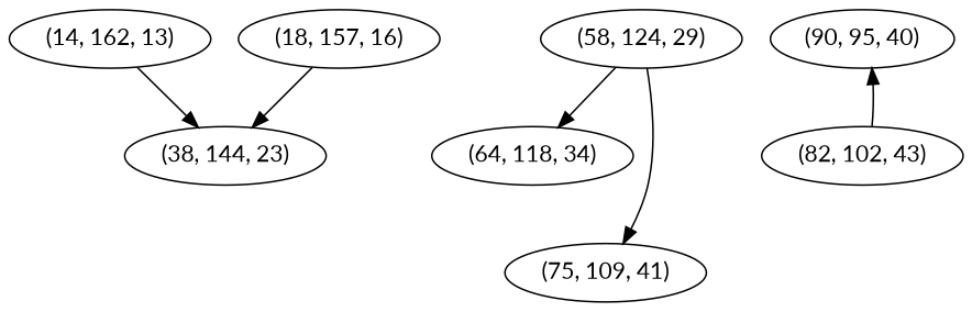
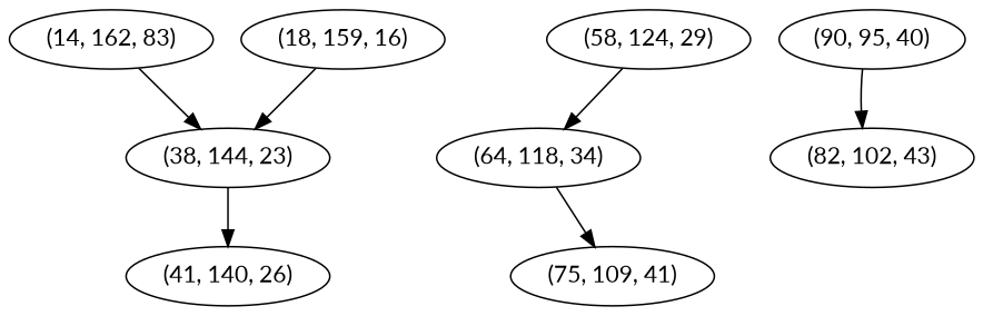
  digraph {
    fontname=Lato
    node [fontname=Lato]
    edge [fontname=Lato]
-   "(14, 162, 13)"
+   "(14, 162, 13)" [label="(14, 162, 83)"]
    "(38, 144, 23)"
-   "(18, 159, 16)" [label="(18, 157, 16)"]
+   "(18, 159, 16)"
+   "(41, 140, 26)"
    "(58, 124, 29)"
    "(64, 118, 34)"
    "(75, 109, 41)"
    n8 [label="(90, 95, 40)"]
    "(82, 102, 43)"
    "(14, 162, 13)" -> "(38, 144, 23)"
+   "(38, 144, 23)" -> "(41, 140, 26)"
    "(18, 159, 16)" -> "(38, 144, 23)"
    "(58, 124, 29)" -> "(64, 118, 34)"
-   "(58, 124, 29)" -> "(75, 109, 41)"
-   "(82, 102, 43)" -> n8
+   "(64, 118, 34)" -> "(75, 109, 41)"
+   n8 -> "(82, 102, 43)"
  }
